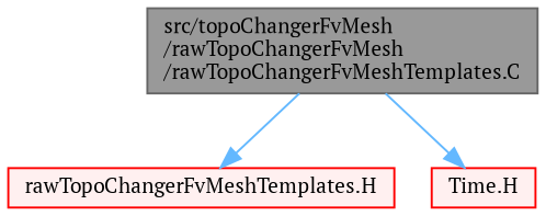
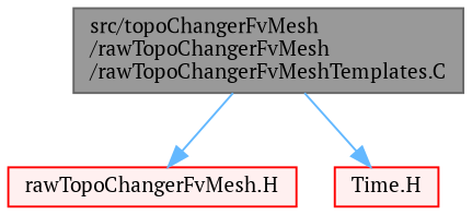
  digraph {
    fontname="PT Serif"
    node [color=red fillcolor="#FFF0F0" fontname="PT Serif" fontsize=10 shape=box style=filled]
    edge [color=steelblue1 fontname="PT Serif" fontsize=10 labelfontname=Helvetica labelfontsize=10 style=solid]
    n1 [color=gray40 fillcolor=grey60 fontcolor=black height=0.2 label="src/topoChangerFvMesh\l/rawTopoChangerFvMesh\l/rawTopoChangerFvMeshTemplates.C" width=0.4]
-   n2 [height=0.2 label="rawTopoChangerFvMeshTemplates.H" width=0.4]
+   n2 [height=0.2 label="rawTopoChangerFvMesh.H" width=0.4]
    n3 [height=0.2 label="Time.H" width=0.4]
    n1 -> n2
    n1 -> n3
  }
